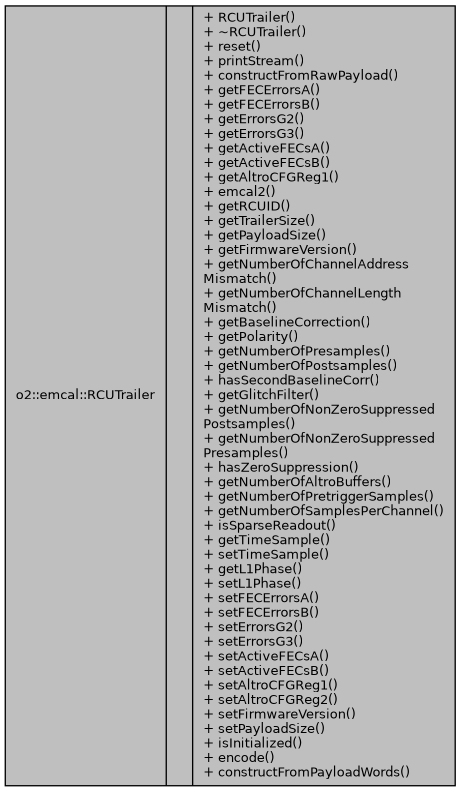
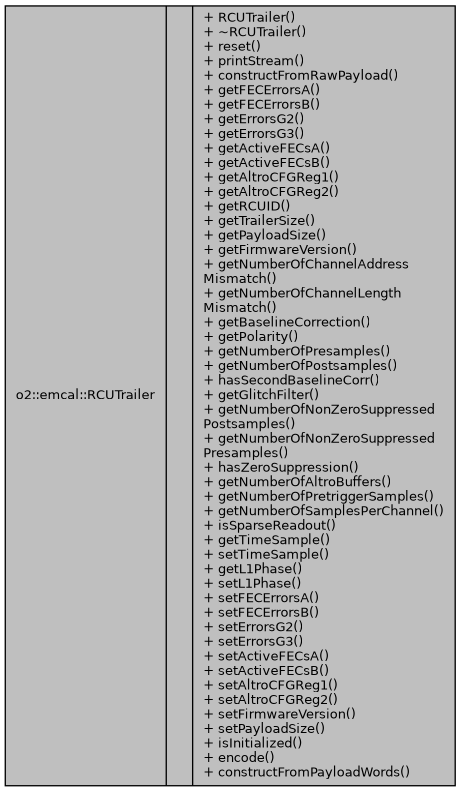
  digraph {
    rankdir=LR
-   n1 [color=black fillcolor=grey75 fontcolor=black fontname=Helvetica fontsize=10 height=0.2 label="{o2::emcal::RCUTrailer\n||+ RCUTrailer()\l+ ~RCUTrailer()\l+ reset()\l+ printStream()\l+ constructFromRawPayload()\l+ getFECErrorsA()\l+ getFECErrorsB()\l+ getErrorsG2()\l+ getErrorsG3()\l+ getActiveFECsA()\l+ getActiveFECsB()\l+ getAltroCFGReg1()\l+ emcal2()\l+ getRCUID()\l+ getTrailerSize()\l+ getPayloadSize()\l+ getFirmwareVersion()\l+ getNumberOfChannelAddress\lMismatch()\l+ getNumberOfChannelLength\lMismatch()\l+ getBaselineCorrection()\l+ getPolarity()\l+ getNumberOfPresamples()\l+ getNumberOfPostsamples()\l+ hasSecondBaselineCorr()\l+ getGlitchFilter()\l+ getNumberOfNonZeroSuppressed\lPostsamples()\l+ getNumberOfNonZeroSuppressed\lPresamples()\l+ hasZeroSuppression()\l+ getNumberOfAltroBuffers()\l+ getNumberOfPretriggerSamples()\l+ getNumberOfSamplesPerChannel()\l+ isSparseReadout()\l+ getTimeSample()\l+ setTimeSample()\l+ getL1Phase()\l+ setL1Phase()\l+ setFECErrorsA()\l+ setFECErrorsB()\l+ setErrorsG2()\l+ setErrorsG3()\l+ setActiveFECsA()\l+ setActiveFECsB()\l+ setAltroCFGReg1()\l+ setAltroCFGReg2()\l+ setFirmwareVersion()\l+ setPayloadSize()\l+ isInitialized()\l+ encode()\l+ constructFromPayloadWords()\l}" shape=record style=filled width=0.4]
+   n1 [color=black fillcolor=grey75 fontcolor=black fontname=Helvetica fontsize=10 height=0.2 label="{o2::emcal::RCUTrailer\n||+ RCUTrailer()\l+ ~RCUTrailer()\l+ reset()\l+ printStream()\l+ constructFromRawPayload()\l+ getFECErrorsA()\l+ getFECErrorsB()\l+ getErrorsG2()\l+ getErrorsG3()\l+ getActiveFECsA()\l+ getActiveFECsB()\l+ getAltroCFGReg1()\l+ getAltroCFGReg2()\l+ getRCUID()\l+ getTrailerSize()\l+ getPayloadSize()\l+ getFirmwareVersion()\l+ getNumberOfChannelAddress\lMismatch()\l+ getNumberOfChannelLength\lMismatch()\l+ getBaselineCorrection()\l+ getPolarity()\l+ getNumberOfPresamples()\l+ getNumberOfPostsamples()\l+ hasSecondBaselineCorr()\l+ getGlitchFilter()\l+ getNumberOfNonZeroSuppressed\lPostsamples()\l+ getNumberOfNonZeroSuppressed\lPresamples()\l+ hasZeroSuppression()\l+ getNumberOfAltroBuffers()\l+ getNumberOfPretriggerSamples()\l+ getNumberOfSamplesPerChannel()\l+ isSparseReadout()\l+ getTimeSample()\l+ setTimeSample()\l+ getL1Phase()\l+ setL1Phase()\l+ setFECErrorsA()\l+ setFECErrorsB()\l+ setErrorsG2()\l+ setErrorsG3()\l+ setActiveFECsA()\l+ setActiveFECsB()\l+ setAltroCFGReg1()\l+ setAltroCFGReg2()\l+ setFirmwareVersion()\l+ setPayloadSize()\l+ isInitialized()\l+ encode()\l+ constructFromPayloadWords()\l}" shape=record style=filled width=0.4]
  }
